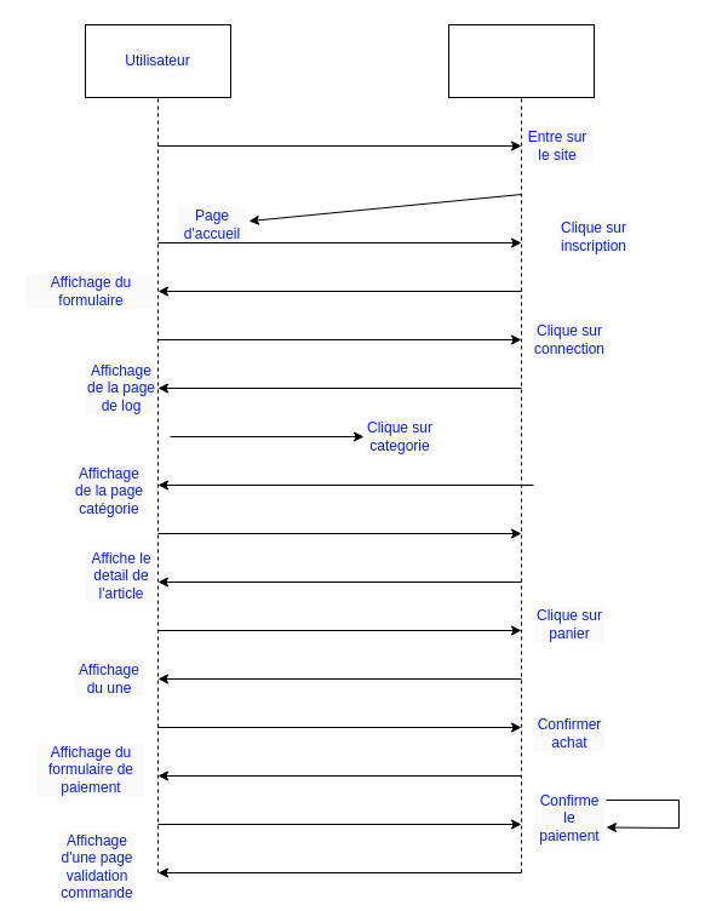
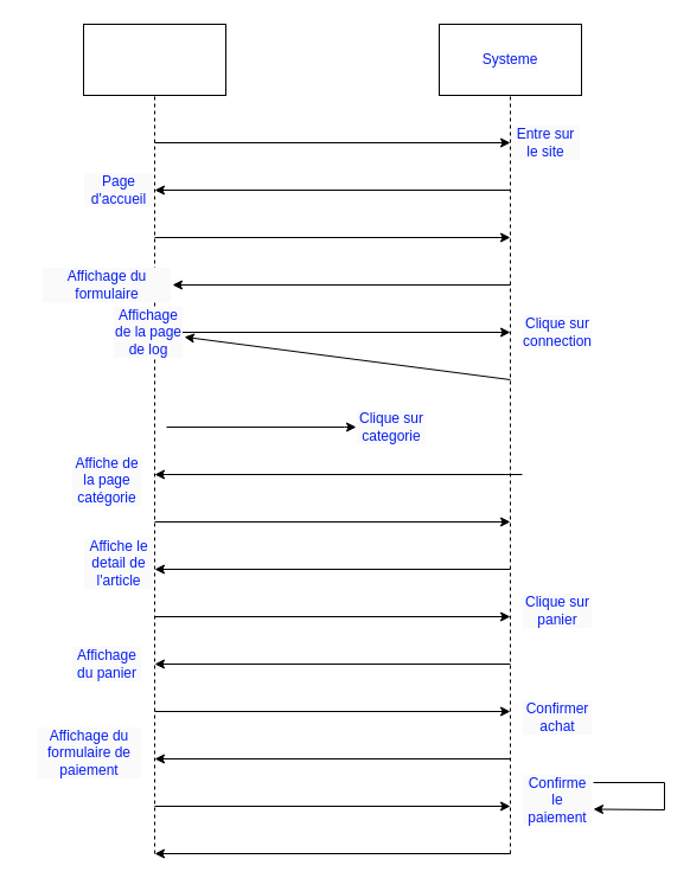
  <mxCell id="0" />
  <mxCell id="1" parent="0" />
  <mxCell id="2" value="" style="rounded=0;whiteSpace=wrap;html=1;" vertex="1" parent="1"><mxGeometry x="70" y="20" width="120" height="60" as="geometry" /></mxCell>
- <mxCell id="3" value="&lt;font color=&quot;#051df4&quot; style=&quot;background-color: rgb(250, 250, 250);&quot;&gt;Utilisateur&lt;/font&gt;" style="text;html=1;strokeColor=none;fillColor=none;align=center;verticalAlign=middle;whiteSpace=wrap;rounded=0;" vertex="1" parent="1"><mxGeometry x="100" y="35" width="60" height="30" as="geometry" /></mxCell>
  <mxCell id="4" value="" style="rounded=0;whiteSpace=wrap;html=1;labelBackgroundColor=#FAFAFA;fontColor=#051DF4;" vertex="1" parent="1"><mxGeometry x="370" y="20" width="120" height="60" as="geometry" /></mxCell>
+ <mxCell id="5" value="Systeme" style="text;html=1;strokeColor=none;fillColor=none;align=center;verticalAlign=middle;whiteSpace=wrap;rounded=0;labelBackgroundColor=#FAFAFA;fontColor=#051DF4;" vertex="1" parent="1"><mxGeometry x="400" y="35" width="60" height="30" as="geometry" /></mxCell>
  <mxCell id="6" value="" style="endArrow=none;dashed=1;html=1;rounded=0;fontColor=#051DF4;entryX=0.5;entryY=1;entryDx=0;entryDy=0;" edge="1" parent="1" target="4"><mxGeometry width="50" height="50" relative="1" as="geometry"><mxPoint x="430" y="720" as="sourcePoint" /><mxPoint x="440" y="240" as="targetPoint" /></mxGeometry></mxCell>
  <mxCell id="7" value="" style="endArrow=none;dashed=1;html=1;rounded=0;fontColor=#051DF4;entryX=0.5;entryY=1;entryDx=0;entryDy=0;" edge="1" parent="1" target="2"><mxGeometry width="50" height="50" relative="1" as="geometry"><mxPoint x="130" y="720" as="sourcePoint" /><mxPoint x="440" y="240" as="targetPoint" /></mxGeometry></mxCell>
  <mxCell id="8" value="" style="endArrow=classic;html=1;rounded=0;fontColor=#051DF4;" edge="1" parent="1" target="9"><mxGeometry width="50" height="50" relative="1" as="geometry"><mxPoint x="130" y="120" as="sourcePoint" /><mxPoint x="430" y="120" as="targetPoint" /></mxGeometry></mxCell>
  <mxCell id="9" value="Entre sur le site" style="text;html=1;strokeColor=none;fillColor=none;align=center;verticalAlign=middle;whiteSpace=wrap;rounded=0;labelBackgroundColor=#FAFAFA;fontColor=#051DF4;" vertex="1" parent="1"><mxGeometry x="430" y="105" width="60" height="30" as="geometry" /></mxCell>
  <mxCell id="10" value="" style="endArrow=classic;html=1;rounded=0;fontColor=#051DF4;" edge="1" parent="1" target="11"><mxGeometry width="50" height="50" relative="1" as="geometry"><mxPoint x="430" y="160" as="sourcePoint" /><mxPoint x="130" y="160" as="targetPoint" /></mxGeometry></mxCell>
- <mxCell id="11" value="Page d'accueil" style="text;html=1;strokeColor=none;fillColor=none;align=center;verticalAlign=middle;whiteSpace=wrap;rounded=0;labelBackgroundColor=#FAFAFA;fontColor=#051DF4;" vertex="1" parent="1"><mxGeometry x="145" y="170" width="60" height="30" as="geometry" /></mxCell>
+ <mxCell id="11" value="Page d'accueil" style="text;html=1;strokeColor=none;fillColor=none;align=center;verticalAlign=middle;whiteSpace=wrap;rounded=0;labelBackgroundColor=#FAFAFA;fontColor=#051DF4;" vertex="1" parent="1"><mxGeometry x="70" y="145" width="60" height="30" as="geometry" /></mxCell>
  <mxCell id="12" value="" style="endArrow=classic;html=1;rounded=0;fontColor=#051DF4;" edge="1" parent="1"><mxGeometry width="50" height="50" relative="1" as="geometry"><mxPoint x="130" y="200" as="sourcePoint" /><mxPoint x="430" y="200" as="targetPoint" /></mxGeometry></mxCell>
- <mxCell id="13" value="Clique sur inscription" style="text;html=1;strokeColor=none;fillColor=none;align=center;verticalAlign=middle;whiteSpace=wrap;rounded=0;labelBackgroundColor=#FAFAFA;fontColor=#051DF4;" vertex="1" parent="1"><mxGeometry x="460" y="180" width="60" height="30" as="geometry" /></mxCell>
  <mxCell id="14" value="" style="endArrow=classic;html=1;rounded=0;fontColor=#051DF4;" edge="1" parent="1" target="15"><mxGeometry width="50" height="50" relative="1" as="geometry"><mxPoint x="430" y="240" as="sourcePoint" /><mxPoint x="130" y="240" as="targetPoint" /></mxGeometry></mxCell>
- <mxCell id="15" value="Affichage du formulaire" style="text;html=1;strokeColor=none;fillColor=none;align=center;verticalAlign=middle;whiteSpace=wrap;rounded=0;labelBackgroundColor=#FAFAFA;fontColor=#051DF4;" vertex="1" parent="1"><mxGeometry x="20" y="225" width="110" height="30" as="geometry" /></mxCell>
+ <mxCell id="15" value="Affichage du formulaire" style="text;html=1;strokeColor=none;fillColor=none;align=center;verticalAlign=middle;whiteSpace=wrap;rounded=0;labelBackgroundColor=#FAFAFA;fontColor=#051DF4;" vertex="1" parent="1"><mxGeometry x="35" y="225" width="110" height="30" as="geometry" /></mxCell>
  <mxCell id="16" value="" style="endArrow=classic;html=1;rounded=0;fontColor=#051DF4;" edge="1" parent="1"><mxGeometry width="50" height="50" relative="1" as="geometry"><mxPoint x="130" y="280" as="sourcePoint" /><mxPoint x="430" y="280" as="targetPoint" /></mxGeometry></mxCell>
  <mxCell id="17" value="Clique sur connection" style="text;html=1;strokeColor=none;fillColor=none;align=center;verticalAlign=middle;whiteSpace=wrap;rounded=0;labelBackgroundColor=#FAFAFA;fontColor=#051DF4;" vertex="1" parent="1"><mxGeometry x="440" y="265" width="60" height="30" as="geometry" /></mxCell>
  <mxCell id="18" value="" style="endArrow=classic;html=1;rounded=0;fontColor=#051DF4;" edge="1" parent="1" target="19"><mxGeometry width="50" height="50" relative="1" as="geometry"><mxPoint x="430" y="320" as="sourcePoint" /><mxPoint x="130" y="320" as="targetPoint" /></mxGeometry></mxCell>
- <mxCell id="19" value="Affichage de la page de log" style="text;html=1;strokeColor=none;fillColor=none;align=center;verticalAlign=middle;whiteSpace=wrap;rounded=0;labelBackgroundColor=#FAFAFA;fontColor=#051DF4;" vertex="1" parent="1"><mxGeometry x="70" y="305" width="60" height="30" as="geometry" /></mxCell>
+ <mxCell id="19" value="Affichage de la page de log" style="text;html=1;strokeColor=none;fillColor=none;align=center;verticalAlign=middle;whiteSpace=wrap;rounded=0;labelBackgroundColor=#FAFAFA;fontColor=#051DF4;" vertex="1" parent="1"><mxGeometry x="95" y="265" width="60" height="30" as="geometry" /></mxCell>
  <mxCell id="20" value="" style="endArrow=classic;html=1;rounded=0;fontColor=#051DF4;" edge="1" parent="1" target="21"><mxGeometry width="50" height="50" relative="1" as="geometry"><mxPoint x="140" y="360" as="sourcePoint" /><mxPoint x="430" y="360" as="targetPoint" /><Array as="points"><mxPoint x="290" y="360" /></Array></mxGeometry></mxCell>
  <mxCell id="21" value="Clique sur categorie" style="text;html=1;strokeColor=none;fillColor=none;align=center;verticalAlign=middle;whiteSpace=wrap;rounded=0;labelBackgroundColor=#FAFAFA;fontColor=#051DF4;" vertex="1" parent="1"><mxGeometry x="300" y="345" width="60" height="30" as="geometry" /></mxCell>
  <mxCell id="22" value="" style="endArrow=classic;html=1;rounded=0;fontColor=#051DF4;" edge="1" parent="1"><mxGeometry width="50" height="50" relative="1" as="geometry"><mxPoint x="440" y="400" as="sourcePoint" /><mxPoint x="130" y="400" as="targetPoint" /></mxGeometry></mxCell>
- <mxCell id="23" value="Affichage de la page catégorie" style="text;html=1;strokeColor=none;fillColor=none;align=center;verticalAlign=middle;whiteSpace=wrap;rounded=0;labelBackgroundColor=#FAFAFA;fontColor=#051DF4;" vertex="1" parent="1"><mxGeometry x="60" y="390" width="60" height="30" as="geometry" /></mxCell>
+ <mxCell id="23" value="Affiche de la page catégorie" style="text;html=1;strokeColor=none;fillColor=none;align=center;verticalAlign=middle;whiteSpace=wrap;rounded=0;labelBackgroundColor=#FAFAFA;fontColor=#051DF4;" vertex="1" parent="1"><mxGeometry x="60" y="390" width="60" height="30" as="geometry" /></mxCell>
  <mxCell id="24" value="" style="endArrow=classic;html=1;rounded=0;fontColor=#051DF4;" edge="1" parent="1"><mxGeometry width="50" height="50" relative="1" as="geometry"><mxPoint x="130" y="440" as="sourcePoint" /><mxPoint x="430" y="440" as="targetPoint" /></mxGeometry></mxCell>
  <mxCell id="25" value="" style="endArrow=classic;html=1;rounded=0;fontColor=#051DF4;" edge="1" parent="1"><mxGeometry width="50" height="50" relative="1" as="geometry"><mxPoint x="430" y="480" as="sourcePoint" /><mxPoint x="130" y="480" as="targetPoint" /></mxGeometry></mxCell>
  <mxCell id="26" value="Affiche le detail de l'article" style="text;html=1;strokeColor=none;fillColor=none;align=center;verticalAlign=middle;whiteSpace=wrap;rounded=0;labelBackgroundColor=#FAFAFA;fontColor=#051DF4;" vertex="1" parent="1"><mxGeometry x="70" y="460" width="60" height="30" as="geometry" /></mxCell>
  <mxCell id="27" value="" style="endArrow=classic;html=1;rounded=0;fontColor=#051DF4;" edge="1" parent="1"><mxGeometry width="50" height="50" relative="1" as="geometry"><mxPoint x="130" y="520" as="sourcePoint" /><mxPoint x="430" y="520" as="targetPoint" /></mxGeometry></mxCell>
  <mxCell id="28" value="Clique sur panier" style="text;html=1;strokeColor=none;fillColor=none;align=center;verticalAlign=middle;whiteSpace=wrap;rounded=0;labelBackgroundColor=#FAFAFA;fontColor=#051DF4;" vertex="1" parent="1"><mxGeometry x="440" y="500" width="60" height="30" as="geometry" /></mxCell>
- <mxCell id="29" value="Affichage du une" style="text;html=1;strokeColor=none;fillColor=none;align=center;verticalAlign=middle;whiteSpace=wrap;rounded=0;labelBackgroundColor=#FAFAFA;fontColor=#051DF4;" vertex="1" parent="1"><mxGeometry x="60" y="545" width="60" height="30" as="geometry" /></mxCell>
+ <mxCell id="29" value="Affichage du panier" style="text;html=1;strokeColor=none;fillColor=none;align=center;verticalAlign=middle;whiteSpace=wrap;rounded=0;labelBackgroundColor=#FAFAFA;fontColor=#051DF4;" vertex="1" parent="1"><mxGeometry x="60" y="545" width="60" height="30" as="geometry" /></mxCell>
  <mxCell id="30" value="Confirmer achat" style="text;html=1;strokeColor=none;fillColor=none;align=center;verticalAlign=middle;whiteSpace=wrap;rounded=0;labelBackgroundColor=#FAFAFA;fontColor=#051DF4;" vertex="1" parent="1"><mxGeometry x="440" y="590" width="60" height="30" as="geometry" /></mxCell>
  <mxCell id="31" value="Affichage du formulaire de paiement" style="text;html=1;strokeColor=none;fillColor=none;align=center;verticalAlign=middle;whiteSpace=wrap;rounded=0;labelBackgroundColor=#FAFAFA;fontColor=#051DF4;" vertex="1" parent="1"><mxGeometry x="30" y="620" width="90" height="30" as="geometry" /></mxCell>
  <mxCell id="32" value="Confirme le paiement" style="text;html=1;strokeColor=none;fillColor=none;align=center;verticalAlign=middle;whiteSpace=wrap;rounded=0;labelBackgroundColor=#FAFAFA;fontColor=#051DF4;" vertex="1" parent="1"><mxGeometry x="440" y="660" width="60" height="30" as="geometry" /></mxCell>
- <mxCell id="33" value="Affichage d'une page validation commande" style="text;html=1;strokeColor=none;fillColor=none;align=center;verticalAlign=middle;whiteSpace=wrap;rounded=0;labelBackgroundColor=#FAFAFA;fontColor=#051DF4;" vertex="1" parent="1"><mxGeometry x="50" y="700" width="60" height="30" as="geometry" /></mxCell>
  <mxCell id="34" value="" style="endArrow=classic;html=1;rounded=0;fontColor=#051DF4;" edge="1" parent="1"><mxGeometry width="50" height="50" relative="1" as="geometry"><mxPoint x="130" y="600" as="sourcePoint" /><mxPoint x="430" y="600" as="targetPoint" /></mxGeometry></mxCell>
  <mxCell id="35" value="" style="endArrow=classic;html=1;rounded=0;fontColor=#051DF4;" edge="1" parent="1"><mxGeometry width="50" height="50" relative="1" as="geometry"><mxPoint x="430" y="560" as="sourcePoint" /><mxPoint x="130" y="560" as="targetPoint" /></mxGeometry></mxCell>
  <mxCell id="36" value="" style="endArrow=classic;html=1;rounded=0;fontColor=#051DF4;" edge="1" parent="1"><mxGeometry width="50" height="50" relative="1" as="geometry"><mxPoint x="430" y="640" as="sourcePoint" /><mxPoint x="130" y="640" as="targetPoint" /></mxGeometry></mxCell>
  <mxCell id="37" value="" style="endArrow=classic;html=1;rounded=0;fontColor=#051DF4;exitX=1;exitY=0;exitDx=0;exitDy=0;entryX=1;entryY=0.75;entryDx=0;entryDy=0;" edge="1" parent="1" source="32" target="32"><mxGeometry width="50" height="50" relative="1" as="geometry"><mxPoint x="390" y="490" as="sourcePoint" /><mxPoint x="520" y="710" as="targetPoint" /><Array as="points"><mxPoint x="560" y="660" /><mxPoint x="560" y="683" /></Array></mxGeometry></mxCell>
  <mxCell id="38" value="" style="endArrow=classic;html=1;rounded=0;fontColor=#051DF4;" edge="1" parent="1"><mxGeometry width="50" height="50" relative="1" as="geometry"><mxPoint x="130" y="680" as="sourcePoint" /><mxPoint x="430" y="680" as="targetPoint" /></mxGeometry></mxCell>
  <mxCell id="39" value="" style="endArrow=classic;html=1;rounded=0;fontColor=#051DF4;" edge="1" parent="1"><mxGeometry width="50" height="50" relative="1" as="geometry"><mxPoint x="430" y="720" as="sourcePoint" /><mxPoint x="130" y="720" as="targetPoint" /></mxGeometry></mxCell>
